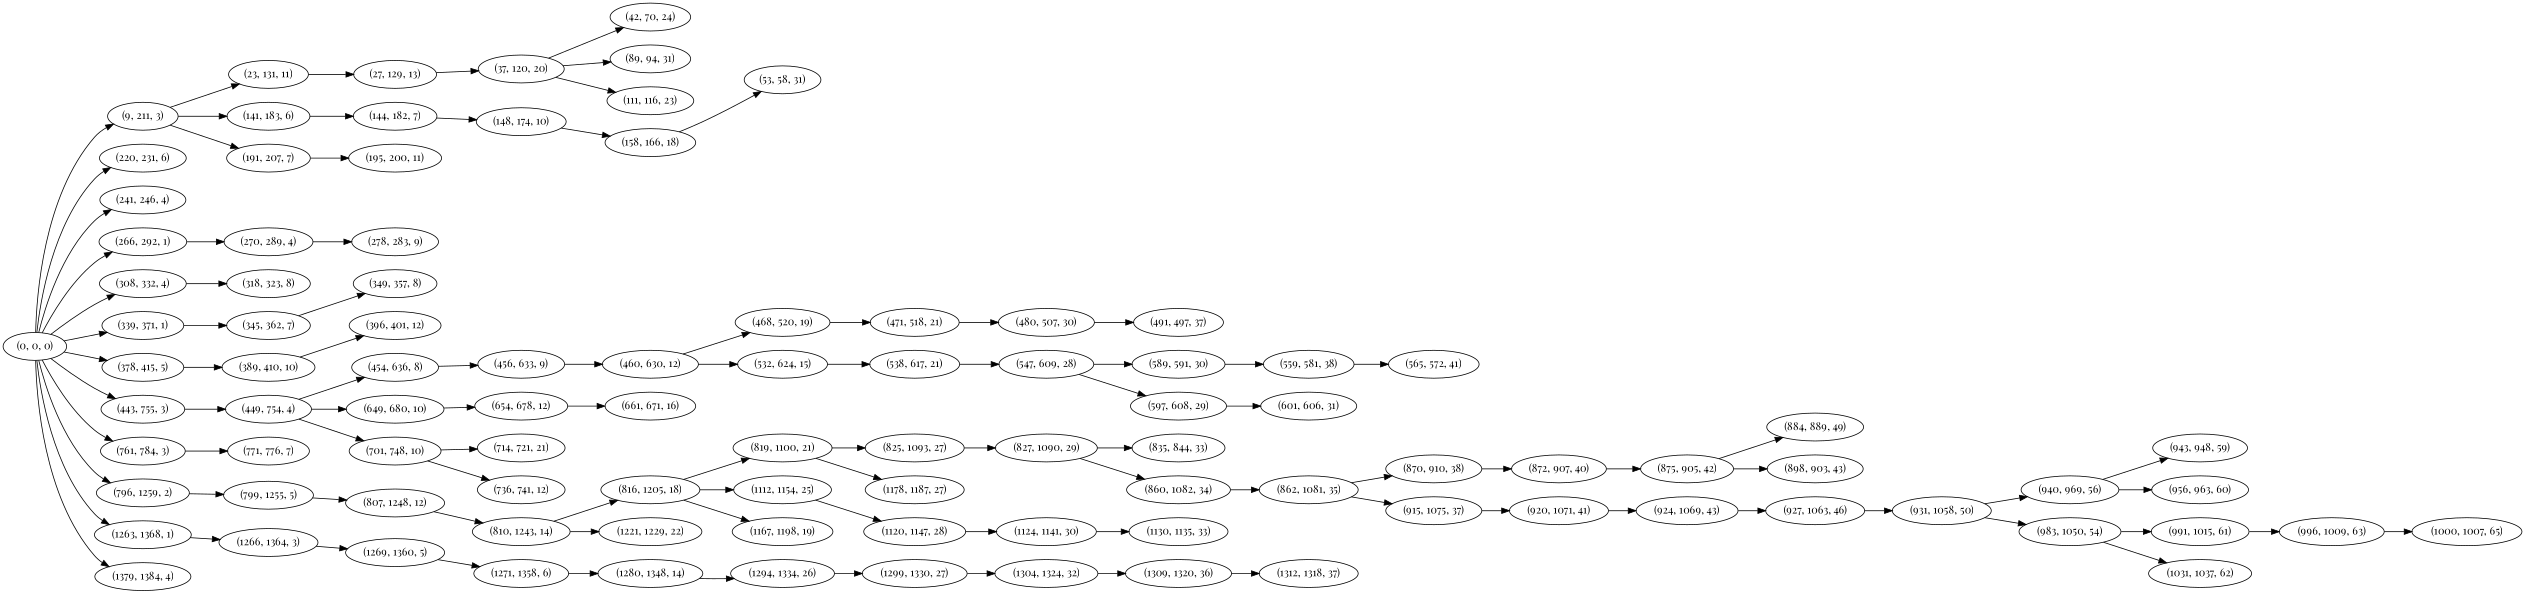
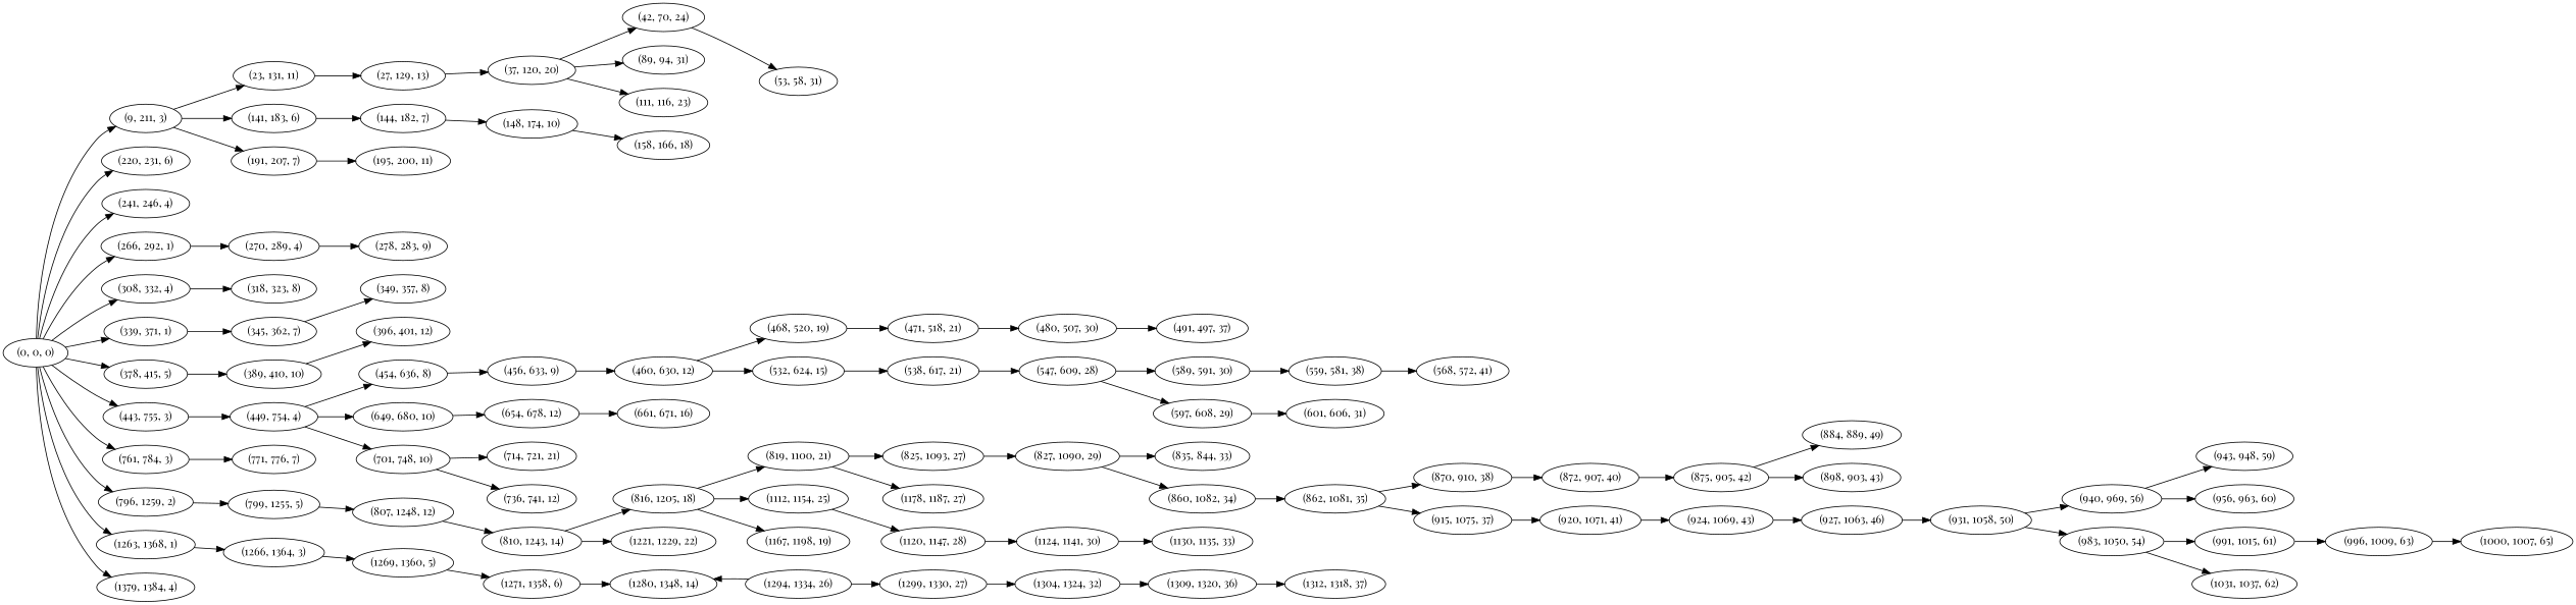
  digraph {
    fontname="Playfair Display"
    rankdir=LR
    node [fontname="Playfair Display"]
    edge [fontname="Playfair Display"]
    "(0, 0, 0)"
    "(9, 211, 3)"
    "(220, 231, 6)"
    "(241, 246, 4)"
    "(266, 292, 1)"
    "(308, 332, 4)"
    "(339, 371, 1)"
    "(378, 415, 5)"
    "(443, 755, 3)"
    "(761, 784, 3)"
    "(796, 1259, 2)"
    "(1263, 1368, 1)"
    "(1379, 1384, 4)"
    "(23, 131, 11)"
    "(141, 183, 6)"
    "(191, 207, 7)"
    "(270, 289, 4)"
    "(318, 323, 8)"
    "(345, 362, 7)"
    "(389, 410, 10)"
    "(449, 754, 4)"
    "(771, 776, 7)"
    "(799, 1255, 5)"
    "(1266, 1364, 3)"
    "(27, 129, 13)"
    "(144, 182, 7)"
    "(195, 200, 11)"
    "(37, 120, 20)"
    "(42, 70, 24)"
    "(89, 94, 31)"
    "(111, 116, 23)"
    "(53, 58, 31)"
    "(148, 174, 10)"
    "(158, 166, 18)"
    "(278, 283, 9)"
    "(349, 357, 8)"
    "(396, 401, 12)"
    "(454, 636, 8)"
    "(649, 680, 10)"
    "(701, 748, 10)"
    "(456, 633, 9)"
    "(654, 678, 12)"
    "(714, 721, 21)"
    "(736, 741, 12)"
    "(460, 630, 12)"
    "(468, 520, 19)"
    "(532, 624, 15)"
    "(471, 518, 21)"
    "(538, 617, 21)"
    "(480, 507, 30)"
    "(491, 497, 37)"
    "(547, 609, 28)"
    n53 [label="(589, 591, 30)"]
    "(597, 608, 29)"
    "(559, 581, 38)"
    "(601, 606, 31)"
-   "(565, 572, 41)"
+   "(565, 572, 41)" [label="(568, 572, 41)"]
    "(661, 671, 16)"
    "(807, 1248, 12)"
    "(810, 1243, 14)"
    "(816, 1205, 18)"
    "(1221, 1229, 22)"
    "(819, 1100, 21)"
    "(1112, 1154, 25)"
    "(1167, 1198, 19)"
    "(825, 1093, 27)"
    "(1178, 1187, 27)"
    "(1120, 1147, 28)"
    "(827, 1090, 29)"
    "(835, 844, 33)"
    "(860, 1082, 34)"
    "(862, 1081, 35)"
    "(870, 910, 38)"
    "(915, 1075, 37)"
    "(872, 907, 40)"
    "(920, 1071, 41)"
    "(875, 905, 42)"
    "(884, 889, 49)"
    "(898, 903, 43)"
    "(924, 1069, 43)"
    "(927, 1063, 46)"
    "(931, 1058, 50)"
    "(940, 969, 56)"
    "(983, 1050, 54)"
    "(943, 948, 59)"
    "(956, 963, 60)"
    "(991, 1015, 61)"
    "(1031, 1037, 62)"
    "(996, 1009, 63)"
    "(1000, 1007, 65)"
    "(1124, 1141, 30)"
    "(1130, 1135, 33)"
    "(1269, 1360, 5)"
    "(1271, 1358, 6)"
    "(1280, 1348, 14)"
    "(1294, 1334, 26)"
    "(1299, 1330, 27)"
    "(1304, 1324, 32)"
    "(1309, 1320, 36)"
    "(1312, 1318, 37)"
    "(0, 0, 0)" -> "(9, 211, 3)"
    "(0, 0, 0)" -> "(220, 231, 6)"
    "(0, 0, 0)" -> "(241, 246, 4)"
    "(0, 0, 0)" -> "(266, 292, 1)"
    "(0, 0, 0)" -> "(308, 332, 4)"
    "(0, 0, 0)" -> "(339, 371, 1)"
    "(0, 0, 0)" -> "(378, 415, 5)"
    "(0, 0, 0)" -> "(443, 755, 3)"
    "(0, 0, 0)" -> "(761, 784, 3)"
    "(0, 0, 0)" -> "(796, 1259, 2)"
    "(0, 0, 0)" -> "(1263, 1368, 1)"
    "(0, 0, 0)" -> "(1379, 1384, 4)"
    "(9, 211, 3)" -> "(23, 131, 11)"
    "(9, 211, 3)" -> "(141, 183, 6)"
    "(9, 211, 3)" -> "(191, 207, 7)"
    "(266, 292, 1)" -> "(270, 289, 4)"
    "(308, 332, 4)" -> "(318, 323, 8)"
    "(339, 371, 1)" -> "(345, 362, 7)"
    "(378, 415, 5)" -> "(389, 410, 10)"
    "(443, 755, 3)" -> "(449, 754, 4)"
    "(761, 784, 3)" -> "(771, 776, 7)"
    "(796, 1259, 2)" -> "(799, 1255, 5)"
    "(1263, 1368, 1)" -> "(1266, 1364, 3)"
    "(23, 131, 11)" -> "(27, 129, 13)"
    "(141, 183, 6)" -> "(144, 182, 7)"
    "(191, 207, 7)" -> "(195, 200, 11)"
    "(270, 289, 4)" -> "(278, 283, 9)"
    "(345, 362, 7)" -> "(349, 357, 8)"
    "(389, 410, 10)" -> "(396, 401, 12)"
    "(449, 754, 4)" -> "(454, 636, 8)"
    "(449, 754, 4)" -> "(649, 680, 10)"
    "(449, 754, 4)" -> "(701, 748, 10)"
    "(799, 1255, 5)" -> "(807, 1248, 12)"
    "(1266, 1364, 3)" -> "(1269, 1360, 5)"
    "(27, 129, 13)" -> "(37, 120, 20)"
    "(144, 182, 7)" -> "(148, 174, 10)"
    "(37, 120, 20)" -> "(42, 70, 24)"
    "(37, 120, 20)" -> "(89, 94, 31)"
    "(37, 120, 20)" -> "(111, 116, 23)"
-   "(158, 166, 18)" -> "(53, 58, 31)"
+   "(42, 70, 24)" -> "(53, 58, 31)"
    "(148, 174, 10)" -> "(158, 166, 18)"
    "(454, 636, 8)" -> "(456, 633, 9)"
    "(649, 680, 10)" -> "(654, 678, 12)"
    "(701, 748, 10)" -> "(714, 721, 21)"
    "(701, 748, 10)" -> "(736, 741, 12)"
    "(456, 633, 9)" -> "(460, 630, 12)"
    "(654, 678, 12)" -> "(661, 671, 16)"
    "(460, 630, 12)" -> "(468, 520, 19)"
    "(460, 630, 12)" -> "(532, 624, 15)"
    "(468, 520, 19)" -> "(471, 518, 21)"
    "(532, 624, 15)" -> "(538, 617, 21)"
    "(471, 518, 21)" -> "(480, 507, 30)"
    "(538, 617, 21)" -> "(547, 609, 28)"
    "(480, 507, 30)" -> "(491, 497, 37)"
    "(547, 609, 28)" -> n53
    "(547, 609, 28)" -> "(597, 608, 29)"
    n53 -> "(559, 581, 38)"
    "(597, 608, 29)" -> "(601, 606, 31)"
    "(559, 581, 38)" -> "(565, 572, 41)"
    "(807, 1248, 12)" -> "(810, 1243, 14)"
    "(810, 1243, 14)" -> "(816, 1205, 18)"
    "(810, 1243, 14)" -> "(1221, 1229, 22)"
    "(816, 1205, 18)" -> "(819, 1100, 21)"
    "(816, 1205, 18)" -> "(1112, 1154, 25)"
    "(816, 1205, 18)" -> "(1167, 1198, 19)"
    "(819, 1100, 21)" -> "(825, 1093, 27)"
    "(819, 1100, 21)" -> "(1178, 1187, 27)"
    "(1112, 1154, 25)" -> "(1120, 1147, 28)"
    "(825, 1093, 27)" -> "(827, 1090, 29)"
    "(1120, 1147, 28)" -> "(1124, 1141, 30)"
    "(827, 1090, 29)" -> "(835, 844, 33)"
    "(827, 1090, 29)" -> "(860, 1082, 34)"
    "(860, 1082, 34)" -> "(862, 1081, 35)"
    "(862, 1081, 35)" -> "(870, 910, 38)"
    "(862, 1081, 35)" -> "(915, 1075, 37)"
    "(870, 910, 38)" -> "(872, 907, 40)"
    "(915, 1075, 37)" -> "(920, 1071, 41)"
    "(872, 907, 40)" -> "(875, 905, 42)"
    "(920, 1071, 41)" -> "(924, 1069, 43)"
    "(875, 905, 42)" -> "(884, 889, 49)"
    "(875, 905, 42)" -> "(898, 903, 43)"
    "(924, 1069, 43)" -> "(927, 1063, 46)"
    "(927, 1063, 46)" -> "(931, 1058, 50)"
    "(931, 1058, 50)" -> "(940, 969, 56)"
    "(931, 1058, 50)" -> "(983, 1050, 54)"
    "(940, 969, 56)" -> "(943, 948, 59)"
    "(940, 969, 56)" -> "(956, 963, 60)"
    "(983, 1050, 54)" -> "(991, 1015, 61)"
    "(983, 1050, 54)" -> "(1031, 1037, 62)"
    "(991, 1015, 61)" -> "(996, 1009, 63)"
    "(996, 1009, 63)" -> "(1000, 1007, 65)"
    "(1124, 1141, 30)" -> "(1130, 1135, 33)"
    "(1269, 1360, 5)" -> "(1271, 1358, 6)"
    "(1271, 1358, 6)" -> "(1280, 1348, 14)"
-   "(1280, 1348, 14)" -> "(1294, 1334, 26)"
+   "(1294, 1334, 26)" -> "(1280, 1348, 14)"
    "(1294, 1334, 26)" -> "(1299, 1330, 27)"
    "(1299, 1330, 27)" -> "(1304, 1324, 32)"
    "(1304, 1324, 32)" -> "(1309, 1320, 36)"
    "(1309, 1320, 36)" -> "(1312, 1318, 37)"
  }
